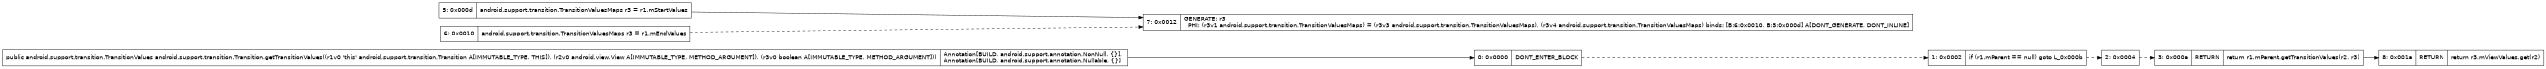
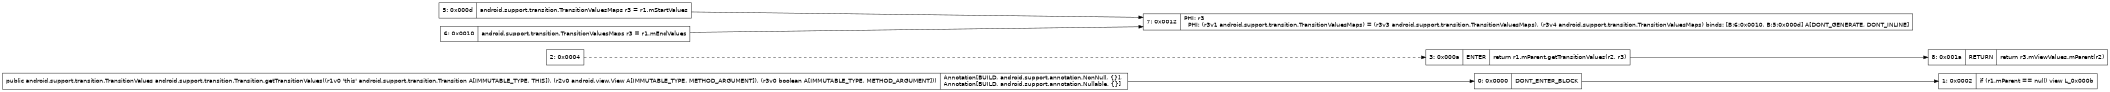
  digraph {
    fontname="DejaVu Sans"
    rankdir=LR
    node [fontname="DejaVu Sans" shape=record]
    edge [fontname="DejaVu Sans"]
    n1 [label="{0\:\ 0x0000|DONT_ENTER_BLOCK\l}"]
-   n2 [label="{1\:\ 0x0002|if (r1.mParent == null) goto L_0x000b\l}"]
+   n2 [label="{1\:\ 0x0002|if (r1.mParent == null) view L_0x000b\l}"]
    n3 [label="{2\:\ 0x0004}"]
-   n4 [label="{3\:\ 0x000a|RETURN\l|return r1.mParent.getTransitionValues(r2, r3)\l}"]
-   n5 [label="{8\:\ 0x001a|RETURN\l|return r3.mViewValues.get(r2)\l}"]
+   n4 [label="{3\:\ 0x000a|ENTER\l|return r1.mParent.getTransitionValues(r2, r3)\l}"]
+   n5 [label="{8\:\ 0x001a|RETURN\l|return r3.mViewValues.mParent(r2)\l}"]
    n6 [label="{5\:\ 0x000d|android.support.transition.TransitionValuesMaps r3 = r1.mStartValues\l}"]
-   n7 [label="{7\:\ 0x0012|GENERATE: r3 \l  PHI: (r3v1 android.support.transition.TransitionValuesMaps) = (r3v3 android.support.transition.TransitionValuesMaps), (r3v4 android.support.transition.TransitionValuesMaps) binds: [B:6:0x0010, B:5:0x000d] A[DONT_GENERATE, DONT_INLINE]\l}"]
+   n7 [label="{7\:\ 0x0012|PHI: r3 \l  PHI: (r3v1 android.support.transition.TransitionValuesMaps) = (r3v3 android.support.transition.TransitionValuesMaps), (r3v4 android.support.transition.TransitionValuesMaps) binds: [B:6:0x0010, B:5:0x000d] A[DONT_GENERATE, DONT_INLINE]\l}"]
    n8 [label="{6\:\ 0x0010|android.support.transition.TransitionValuesMaps r3 = r1.mEndValues\l}"]
    n9 [label="{public android.support.transition.TransitionValues android.support.transition.Transition.getTransitionValues((r1v0 'this' android.support.transition.Transition A[IMMUTABLE_TYPE, THIS]), (r2v0 android.view.View A[IMMUTABLE_TYPE, METHOD_ARGUMENT]), (r3v0 boolean A[IMMUTABLE_TYPE, METHOD_ARGUMENT]))  | Annotation[BUILD, android.support.annotation.NonNull, \{\}], \lAnnotation[BUILD, android.support.annotation.Nullable, \{\}]\l}"]
-   n1 -> n2 [style=dashed]
-   n2 -> n3 [style=dashed]
+   n1 -> n2
    n3 -> n4 [style=dashed]
    n4 -> n5
    n6 -> n7
-   n8 -> n7 [style=dashed]
+   n8 -> n7
    n9 -> n1
  }
